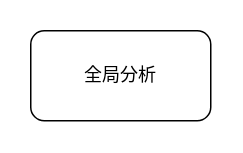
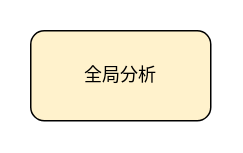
  <mxCell id="0" />
  <mxCell id="1" parent="0" />
- <mxCell id="2" value="全局分析" style="rounded=1;whiteSpace=wrap;html=1;" vertex="1" parent="1"><mxGeometry x="20" y="20" width="120" height="60" as="geometry" /></mxCell>
+ <mxCell id="2" value="全局分析" style="rounded=1;whiteSpace=wrap;html=1;fillColor=#fff2cc;" vertex="1" parent="1"><mxGeometry x="20" y="20" width="120" height="60" as="geometry" /></mxCell>
